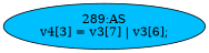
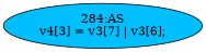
  strict digraph {
-   n1 [ast="<pyverilog.vparser.ast.Assign object at 0x7f407842b990>" def_var="['v4']" fillcolor=deepskyblue label="289:AS\nv4[3] = v3[7] | v3[6];" statements="[]" style=filled typ=Assign use_var="['v3', 'v3']"]
+   n1 [ast="<pyverilog.vparser.ast.Assign object at 0x7f407842b990>" def_var="['v4']" fillcolor=deepskyblue label="284:AS\nv4[3] = v3[7] | v3[6];" statements="[]" style=filled typ=Assign use_var="['v3', 'v3']"]
  }
